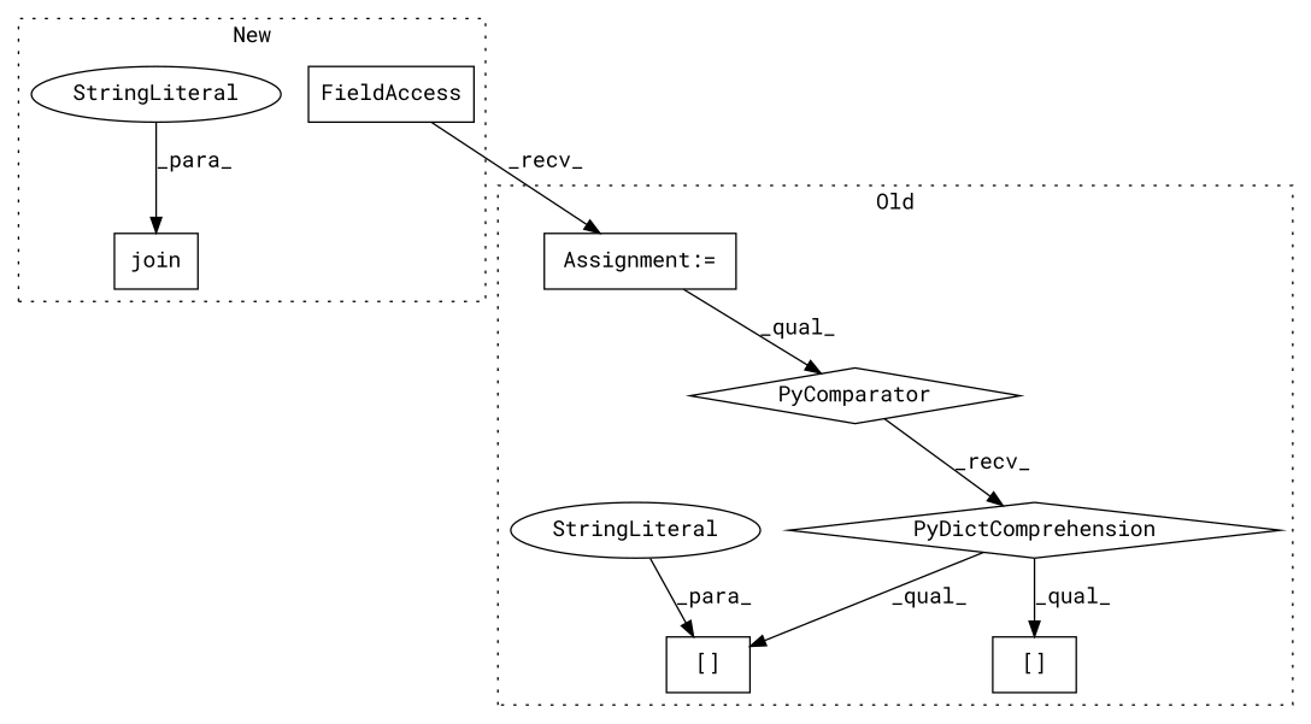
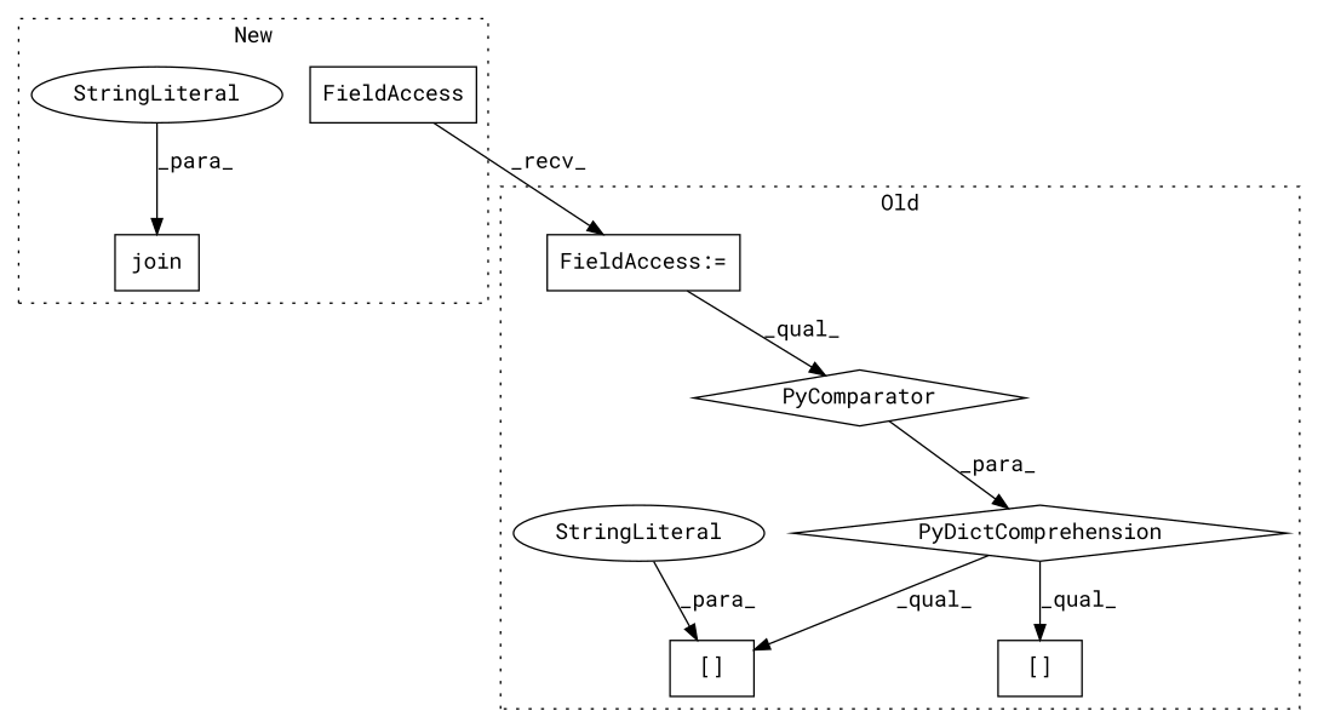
  digraph {
    fontname="Roboto Mono"
    node [a=2 fontname="Roboto Mono" l=7 s=575 shape=box]
    edge [fontname="Roboto Mono"]
    n1 [a=110 l=134 label=PyDictComprehension s=483 shape=diamond]
-   n2 [a=7 l=34 label="Assignment:="]
+   n2 [a=7 l=34 label="FieldAccess:="]
    n3 [a=113 l=34 label=PyComparator shape=diamond]
    n4 [l="11,1" label="[]" s="673,691"]
    n5 [a=45 label=StringLiteral s=684 shape=ellipse]
    n6 [l="11,1" label="[]" s="617,635"]
    n7 [a=32 l="5,1" label=join s="726,751"]
    n8 [a=22 label=FieldAccess s=718]
    n9 [a=45 label=StringLiteral s=744 shape=ellipse]
    subgraph cluster_1 {
      label=Old
      style=dotted
      n1
      n2
      n3
      n4
      n5
      n6
    }
    subgraph cluster_2 {
      label=New
      style=dotted
      n7
      n8
      n9
    }
    n1 -> n4 [label=_qual_]
    n1 -> n6 [label=_qual_]
    n2 -> n3 [label=_qual_]
-   n3 -> n1 [label=_recv_]
+   n3 -> n1 [label=_para_]
    n5 -> n4 [label=_para_]
    n8 -> n2 [label=_recv_]
    n9 -> n7 [label=_para_]
  }
